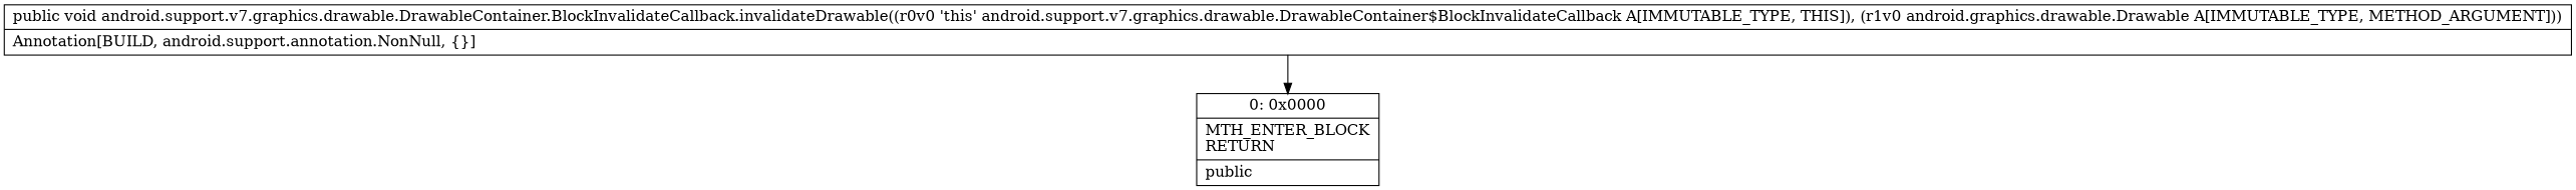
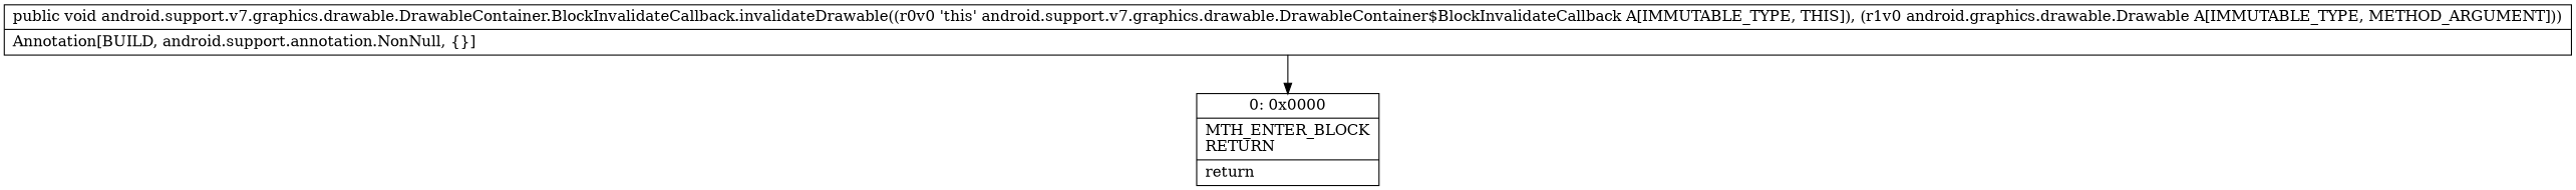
  digraph {
    node [shape=record]
-   n1 [label="{0\:\ 0x0000|MTH_ENTER_BLOCK\lRETURN\l|public\l}"]
+   n1 [label="{0\:\ 0x0000|MTH_ENTER_BLOCK\lRETURN\l|return\l}"]
    n2 [label="{public void android.support.v7.graphics.drawable.DrawableContainer.BlockInvalidateCallback.invalidateDrawable((r0v0 'this' android.support.v7.graphics.drawable.DrawableContainer$BlockInvalidateCallback A[IMMUTABLE_TYPE, THIS]), (r1v0 android.graphics.drawable.Drawable A[IMMUTABLE_TYPE, METHOD_ARGUMENT]))  | Annotation[BUILD, android.support.annotation.NonNull, \{\}]\l}"]
    n2 -> n1
  }
